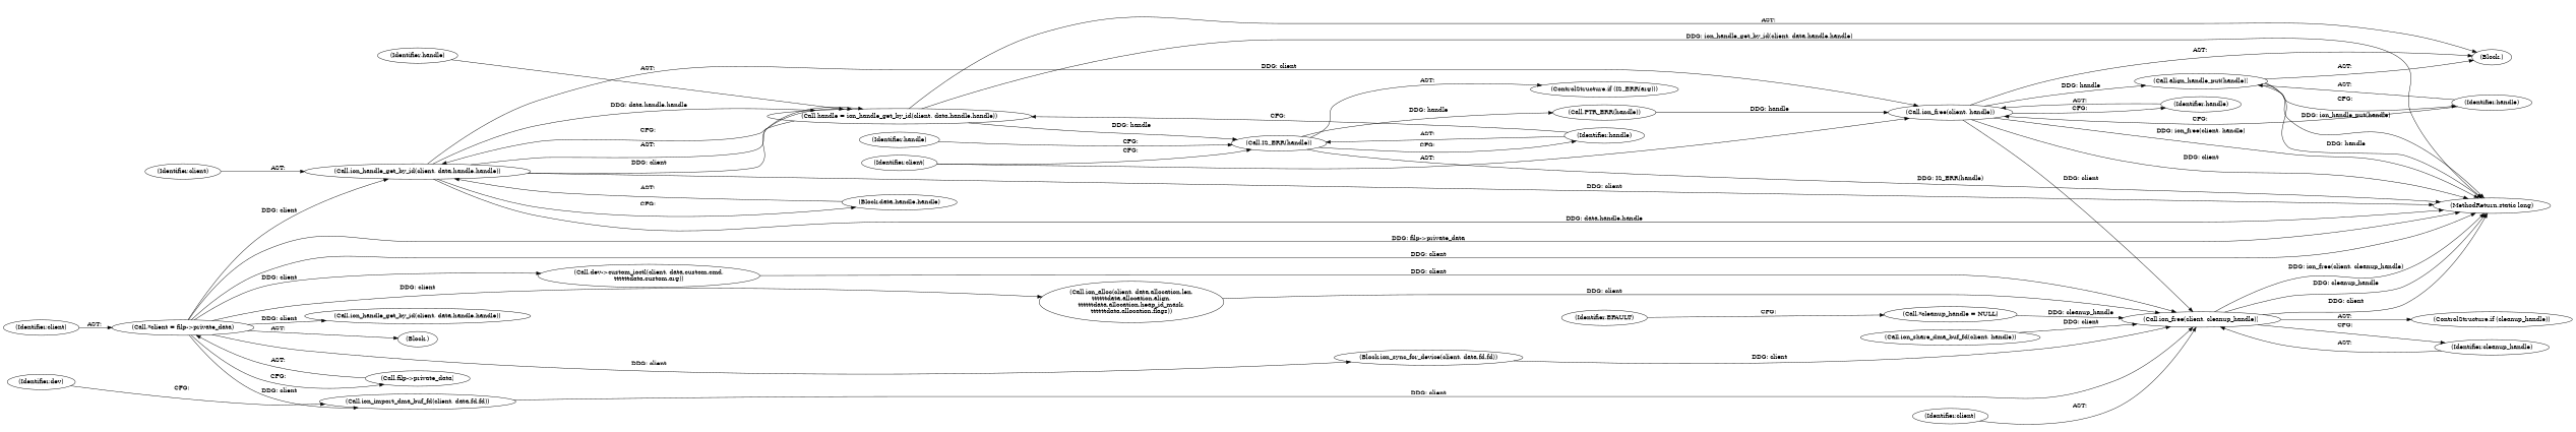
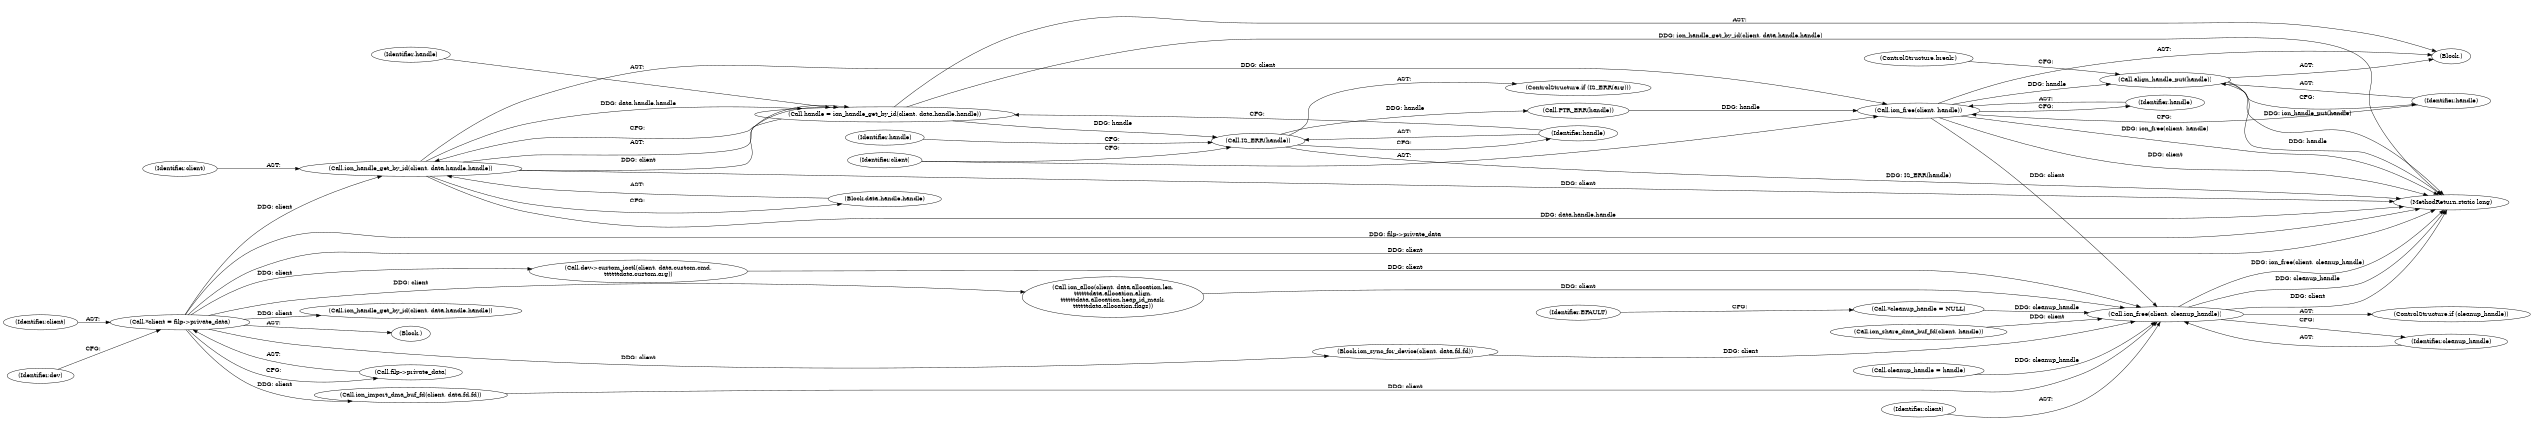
  digraph {
    rankdir=LR
    n1 [label="(Call,ion_free(client, handle))"]
    n2 [label="(Call,align_handle_put(handle))"]
    n3 [label="(Call,ion_free(client, cleanup_handle))"]
    n4 [label="(MethodReturn,static long)"]
    n5 [label="(Block,)"]
    n6 [label="(Identifier,handle)"]
    n7 [label="(Identifier,handle)"]
    n8 [label="(Identifier,cleanup_handle)"]
    n9 [label="(ControlStructure,if (cleanup_handle))"]
    n10 [label="(Call,ion_handle_get_by_id(client, data.handle.handle))"]
    n11 [label="(Call,handle = ion_handle_get_by_id(client, data.handle.handle))"]
    n12 [label="(Block,data.handle.handle)"]
    n13 [label="(Call,IS_ERR(handle))"]
    n14 [label="(Call,*client = filp->private_data)"]
    n15 [label="(Call,ion_handle_get_by_id(client, data.handle.handle))"]
    n16 [label="(Block,)"]
    n17 [label="(Call,ion_import_dma_buf_fd(client, data.fd.fd))"]
    n18 [label="(Call,dev->custom_ioctl(client, data.custom.cmd,\n\t\t\t\t\t\tdata.custom.arg))"]
    n19 [label="(Call,ion_alloc(client, data.allocation.len,\n\t\t\t\t\t\tdata.allocation.align,\n\t\t\t\t\t\tdata.allocation.heap_id_mask,\n\t\t\t\t\t\tdata.allocation.flags))"]
    n20 [label="(Call,filp->private_data)"]
    n21 [label="(Block,ion_sync_for_device(client, data.fd.fd))"]
    n22 [label="(Identifier,handle)"]
    n23 [label="(ControlStructure,if (IS_ERR(arg)))"]
    n24 [label="(Call,PTR_ERR(handle))"]
    n25 [label="(Call,*cleanup_handle = NULL)"]
    n26 [label="(Identifier,client)"]
    n27 [label="(Identifier,dev)"]
    n28 [label="(Call,ion_share_dma_buf_fd(client, handle))"]
    n29 [label="(Identifier,EFAULT)"]
    n30 [label="(Identifier,client)"]
+   n31 [label="(Call,cleanup_handle = handle)"]
    n32 [label="(Identifier,client)"]
    n33 [label="(Identifier,handle)"]
    n34 [label="(Identifier,handle)"]
+   n35 [label="(ControlStructure,break;)"]
    n36 [label="(Identifier,client)"]
    n1 -> n2 [label="DDG: handle"]
    n1 -> n3 [label="DDG: client"]
    n1 -> n4 [label="DDG: ion_free(client, handle)"]
    n1 -> n4 [label="DDG: client"]
    n1 -> n5 [label="AST: "]
    n1 -> n6 [label="CFG: "]
    n2 -> n4 [label="DDG: ion_handle_put(handle)"]
    n2 -> n4 [label="DDG: handle"]
    n2 -> n5 [label="AST: "]
    n2 -> n7 [label="CFG: "]
    n3 -> n4 [label="DDG: cleanup_handle"]
    n3 -> n4 [label="DDG: client"]
    n3 -> n4 [label="DDG: ion_free(client, cleanup_handle)"]
    n3 -> n8 [label="CFG: "]
    n3 -> n9 [label="AST: "]
    n6 -> n1 [label="AST: "]
    n7 -> n1 [label="CFG: "]
    n7 -> n2 [label="AST: "]
    n8 -> n3 [label="AST: "]
    n10 -> n1 [label="DDG: client"]
    n10 -> n4 [label="DDG: data.handle.handle"]
    n10 -> n4 [label="DDG: client"]
    n10 -> n11 [label="AST: "]
    n10 -> n11 [label="DDG: client"]
    n10 -> n11 [label="DDG: data.handle.handle"]
    n10 -> n12 [label="CFG: "]
    n11 -> n4 [label="DDG: ion_handle_get_by_id(client, data.handle.handle)"]
    n11 -> n5 [label="AST: "]
    n11 -> n10 [label="CFG: "]
    n11 -> n13 [label="DDG: handle"]
    n12 -> n10 [label="AST: "]
    n13 -> n4 [label="DDG: IS_ERR(handle)"]
    n13 -> n22 [label="CFG: "]
    n13 -> n23 [label="AST: "]
    n13 -> n24 [label="DDG: handle"]
    n14 -> n4 [label="DDG: filp->private_data"]
    n14 -> n4 [label="DDG: client"]
    n14 -> n10 [label="DDG: client"]
    n14 -> n15 [label="DDG: client"]
    n14 -> n16 [label="AST: "]
    n14 -> n17 [label="DDG: client"]
    n14 -> n18 [label="DDG: client"]
    n14 -> n19 [label="DDG: client"]
    n14 -> n20 [label="CFG: "]
    n14 -> n21 [label="DDG: client"]
    n17 -> n3 [label="DDG: client"]
    n18 -> n3 [label="DDG: client"]
    n19 -> n3 [label="DDG: client"]
    n20 -> n14 [label="AST: "]
    n21 -> n3 [label="DDG: client"]
    n22 -> n11 [label="CFG: "]
    n22 -> n13 [label="AST: "]
    n24 -> n1 [label="DDG: handle"]
    n25 -> n3 [label="DDG: cleanup_handle"]
    n26 -> n10 [label="AST: "]
-   n27 -> n17 [label="CFG: "]
+   n27 -> n14 [label="CFG: "]
    n28 -> n3 [label="DDG: client"]
    n29 -> n25 [label="CFG: "]
    n30 -> n1 [label="AST: "]
    n30 -> n13 [label="CFG: "]
+   n31 -> n3 [label="DDG: cleanup_handle"]
    n32 -> n3 [label="AST: "]
    n33 -> n13 [label="CFG: "]
    n34 -> n11 [label="AST: "]
+   n35 -> n2 [label="CFG: "]
    n36 -> n14 [label="AST: "]
  }
